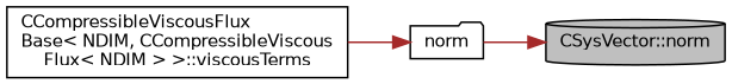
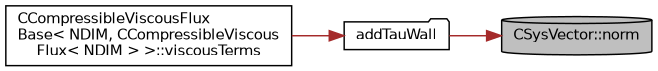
  digraph {
    rankdir=RL
    node [color=black fillcolor=white fontname=Helvetica fontsize=10 style=filled]
    edge [color=brown dir=back fontname=Helvetica fontsize=10 labelfontname=Helvetica labelfontsize=10 style=solid]
    n1 [fillcolor=grey75 fontcolor=black height=0.2 label="CSysVector::norm" shape=cylinder width=0.4]
-   n2 [height=0.2 label=norm shape=folder width=0.4]
+   n2 [height=0.2 label=addTauWall shape=folder width=0.4]
    n3 [height=0.2 label="CCompressibleViscousFlux\lBase\< NDIM, CCompressibleViscous\lFlux\< NDIM \> \>::viscousTerms" shape=box width=0.4]
    n1 -> n2
    n2 -> n3
  }
